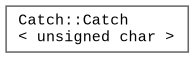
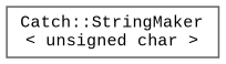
  digraph {
    rankdir=LR
    fontname="Liberation Mono"
-   n1 [color=grey40 fillcolor=white fontname="Liberation Mono" fontsize=10 height=0.2 label="Catch::Catch\l\< unsigned char \>" shape=box style=filled width=0.4]
+   n1 [color=grey40 fillcolor=white fontname="Liberation Mono" fontsize=10 height=0.2 label="Catch::StringMaker\l\< unsigned char \>" shape=box style=filled width=0.4]
  }
